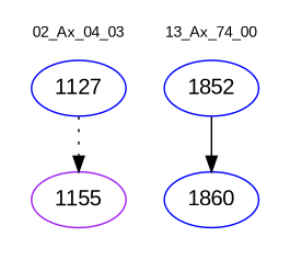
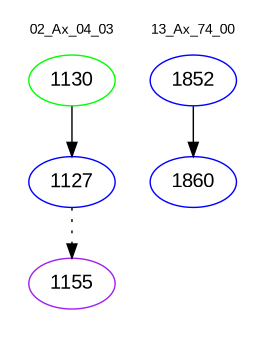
  digraph {
    fontname="Liberation Sans"
    node [color=blue fontname="Liberation Sans"]
    edge [color=black fontname="Liberation Sans" style=solid]
+   n1 [color=green label=1130]
    n2 [label=1127]
    n3 [color=purple label=1155]
    n4 [label=1852]
    n5 [label=1860]
    subgraph cluster_1 {
      color=white
      fontsize=10
      label="02_Ax_04_03"
+     n1
      n2
      n3
    }
    subgraph cluster_2 {
      color=white
      fontsize=10
      label="13_Ax_74_00"
      n4
      n5
    }
+   n1 -> n2
    n2 -> n3 [style=dotted]
    n4 -> n5
  }
